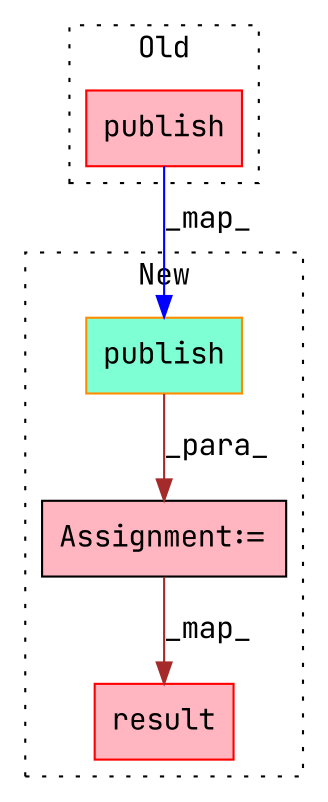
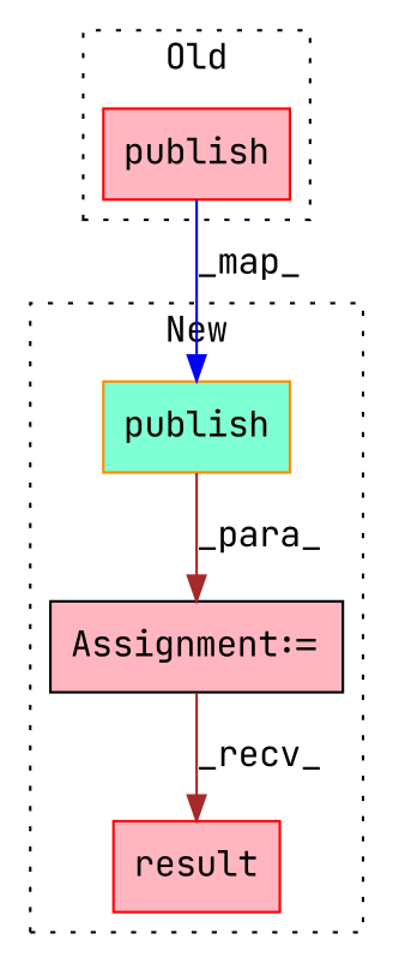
  digraph {
    fontname="JetBrains Mono"
    node [a=32 l="8,1" shape=box style=filled fillcolor=lightpink color=red fontname="JetBrains Mono"]
    edge [color=brown arrowhead=normal fontname="JetBrains Mono"]
    n1 [label=publish s="2144,2189" fillcolor=aquamarine color=darkorange]
    n2 [l=8 label=result s=2211]
    n3 [a=7 l=1 label="Assignment:=" s=2133 color=black]
    n4 [label=publish s="2167,2212"]
    subgraph cluster_1 {
      label=New
      style=dotted
      n1
      n2
      n3
    }
    subgraph cluster_2 {
      label=Old
      style=dotted
      n4
    }
    n1 -> n3 [label=_para_]
-   n3 -> n2 [label=_map_]
+   n3 -> n2 [label=_recv_]
    n4 -> n1 [label=_map_ color=blue]
  }
